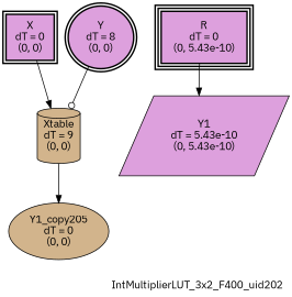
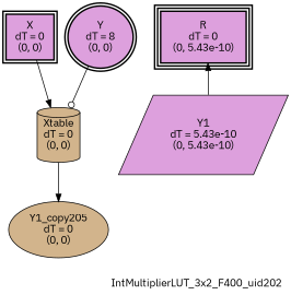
  digraph {
    fontname="IBM Plex Sans"
    label=IntMultiplierLUT_3x2_F400_uid202
    labeljust=right
    labelloc=bottom
    nodesep=0.25
    ranksep=0.5
    node [color=black fillcolor=plum fontname="IBM Plex Sans" peripheries=1 shape=box style="bold, filled,filled"]
    edge [arrowhead=normal arrowsize=1.0 arrowtail=normal color=black dir=forward fontname="IBM Plex Sans"]
    n1 [label="X\ndT = 0\n(0, 0)" peripheries=2]
    n2 [label="Y\ndT = 8\n(0, 0)" peripheries=2 shape=ellipse]
    n3 [label="R\ndT = 0\n(0, 5.43e-10)" peripheries=3]
-   n4 [fillcolor=tan label="Xtable\ndT = 9\n(0, 0)" shape=cylinder style=filled]
+   n4 [fillcolor=tan label="Xtable\ndT = 0\n(0, 0)" shape=cylinder style=filled]
    n5 [fillcolor=tan label="Y1_copy205\ndT = 0\n(0, 0)" shape=ellipse style=filled]
    n6 [label="Y1\ndT = 5.43e-10\n(0, 5.43e-10)" shape=parallelogram style=filled]
    subgraph sub_1 {
      rank=same
      n1
      n2
    }
    subgraph sub_2 {
      rank=same
      n3
    }
    n1 -> n4
    n2 -> n4 [arrowhead=odot]
    n4 -> n5
-   n3 -> n6
+   n6 -> n3
  }
